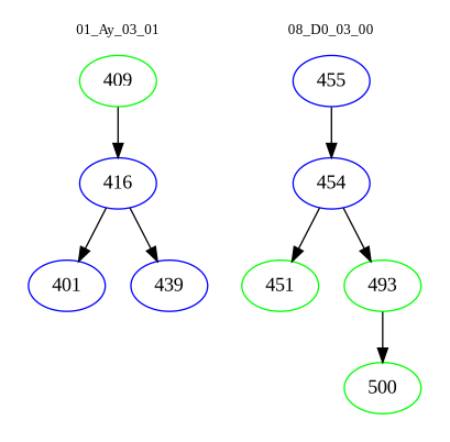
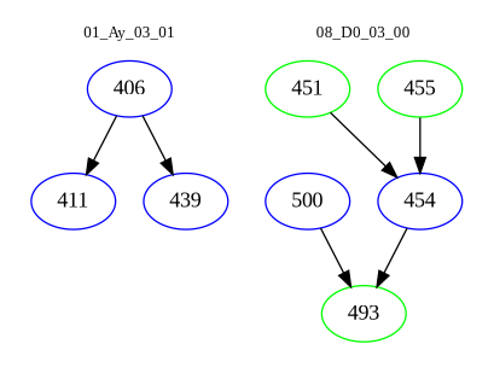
  digraph {
    fontname="Liberation Serif"
    node [color=blue fontname="Liberation Serif"]
    edge [color=black fontname="Liberation Serif"]
-   n1 [color=green label=409]
-   n2 [label=416]
-   n3 [label=401]
+   n2 [label=406]
+   n3 [label=411]
    n4 [label=439]
-   n5 [label=455]
+   n5 [color=green label=455]
    n6 [label=454]
    n7 [color=green label=451]
    n8 [color=green label=493]
-   n9 [color=green label=500]
+   n9 [label=500]
    subgraph cluster_1 {
      color=white
      fontsize=10
      label="01_Ay_03_01"
-     n1
      n2
      n3
      n4
    }
    subgraph cluster_2 {
      color=white
      fontsize=10
      label="08_D0_03_00"
      n5
      n6
      n7
      n8
      n9
    }
-   n1 -> n2
    n2 -> n3
    n2 -> n4
    n5 -> n6
-   n6 -> n7
+   n7 -> n6
    n6 -> n8
-   n8 -> n9
+   n9 -> n8
  }
